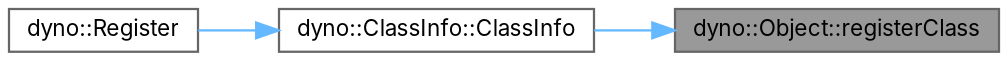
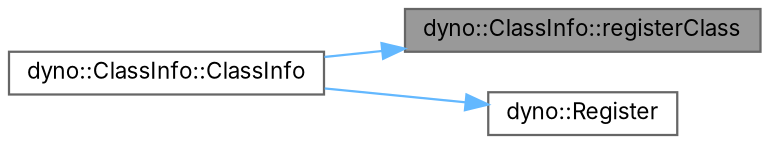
  digraph {
    fontname=Inter
    rankdir=RL
    node [color=grey40 fillcolor=white fontname=Inter fontsize=10 shape=box style=filled]
    edge [color=steelblue1 dir=back fontname=Inter fontsize=10 labelfontname=Helvetica labelfontsize=10 style=solid]
-   n1 [color=gray40 fillcolor=grey60 fontcolor=black height=0.2 label="dyno::Object::registerClass" width=0.4]
+   n1 [color=gray40 fillcolor=grey60 fontcolor=black height=0.2 label="dyno::ClassInfo::registerClass" width=0.4]
    n2 [height=0.2 label="dyno::ClassInfo::ClassInfo" width=0.4]
    n3 [height=0.2 label="dyno::Register" width=0.4]
    n1 -> n2
-   n2 -> n3
+   n3 -> n2
  }
